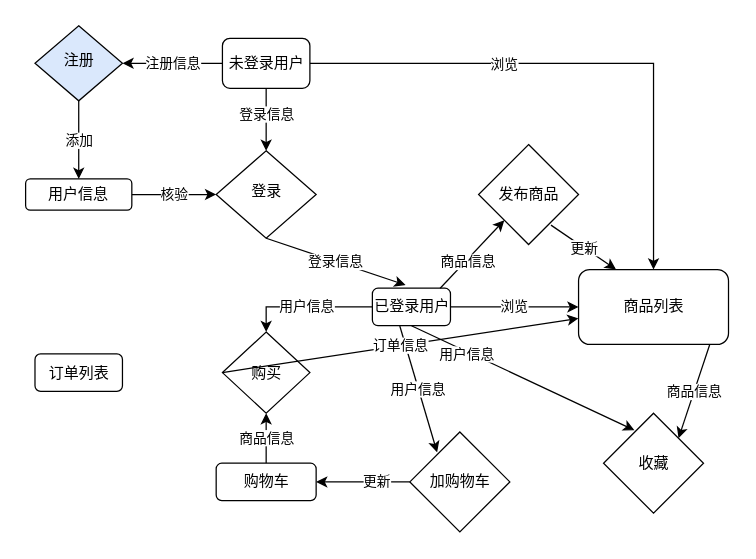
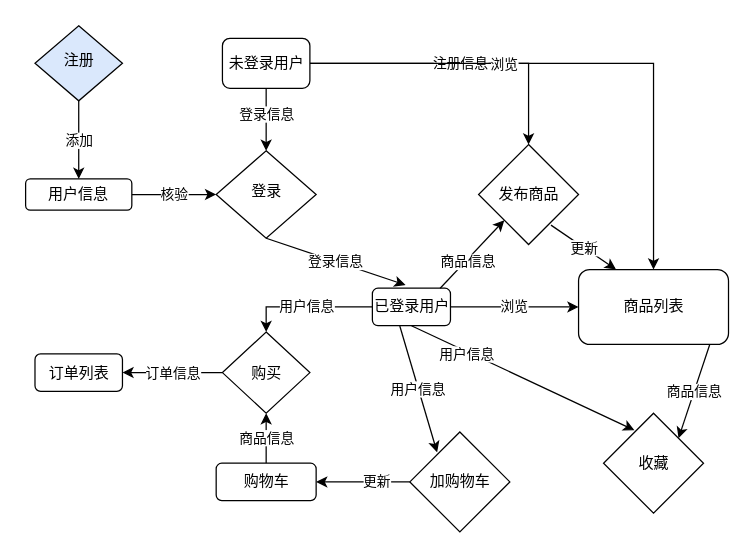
  <mxCell id="0" />
  <mxCell id="1" parent="0" />
- <mxCell id="2" value="注册信息" style="edgeStyle=orthogonalEdgeStyle;rounded=0;orthogonalLoop=1;jettySize=auto;html=1;" edge="1" parent="1" source="7" target="14"><mxGeometry relative="1" as="geometry" /></mxCell>
+ <mxCell id="2" value="注册信息" style="edgeStyle=orthogonalEdgeStyle;rounded=0;orthogonalLoop=1;jettySize=auto;html=1;" edge="1" parent="1" source="7" target="15"><mxGeometry relative="1" as="geometry" /></mxCell>
  <mxCell id="3" value="" style="edgeStyle=orthogonalEdgeStyle;rounded=0;orthogonalLoop=1;jettySize=auto;html=1;" edge="1" parent="1" source="7" target="8"><mxGeometry relative="1" as="geometry" /></mxCell>
  <mxCell id="4" value="登录信息" style="edgeLabel;html=1;align=center;verticalAlign=middle;resizable=0;points=[];" vertex="1" connectable="0" parent="3"><mxGeometry x="0.249" y="1" relative="1" as="geometry"><mxPoint x="-1" y="-11" as="offset" /></mxGeometry></mxCell>
  <mxCell id="5" value="" style="edgeStyle=orthogonalEdgeStyle;rounded=0;orthogonalLoop=1;jettySize=auto;html=1;" edge="1" parent="1" source="7" target="16"><mxGeometry relative="1" as="geometry" /></mxCell>
  <mxCell id="6" value="浏览" style="edgeLabel;html=1;align=center;verticalAlign=middle;resizable=0;points=[];" vertex="1" connectable="0" parent="5"><mxGeometry x="0.355" y="-1" relative="1" as="geometry"><mxPoint x="-119" y="-23" as="offset" /></mxGeometry></mxCell>
  <mxCell id="7" value="未登录用户" style="rounded=1;whiteSpace=wrap;html=1;fontSize=12;glass=0;strokeWidth=1;shadow=0;" parent="1" vertex="1"><mxGeometry x="177.5" y="30" width="70" height="40" as="geometry" /></mxCell>
  <mxCell id="8" value="登录" style="rhombus;whiteSpace=wrap;html=1;shadow=0;fontFamily=Helvetica;fontSize=12;align=center;strokeWidth=1;spacing=6;spacingTop=-4;" parent="1" vertex="1"><mxGeometry x="172.5" y="120" width="80" height="70" as="geometry" /></mxCell>
  <mxCell id="9" value="浏览" style="edgeStyle=orthogonalEdgeStyle;rounded=0;orthogonalLoop=1;jettySize=auto;html=1;" edge="1" parent="1" source="11" target="16"><mxGeometry relative="1" as="geometry" /></mxCell>
  <mxCell id="10" value="用户信息" style="edgeStyle=orthogonalEdgeStyle;rounded=0;orthogonalLoop=1;jettySize=auto;html=1;" edge="1" parent="1" source="11" target="30"><mxGeometry relative="1" as="geometry" /></mxCell>
  <mxCell id="11" value="已登录用户" style="rounded=1;whiteSpace=wrap;html=1;fontSize=12;glass=0;strokeWidth=1;shadow=0;" parent="1" vertex="1"><mxGeometry x="297.5" y="230" width="62.5" height="30" as="geometry" /></mxCell>
  <mxCell id="12" value="" style="edgeStyle=orthogonalEdgeStyle;rounded=0;orthogonalLoop=1;jettySize=auto;html=1;" edge="1" parent="1" source="14" target="19"><mxGeometry relative="1" as="geometry" /></mxCell>
  <mxCell id="13" value="添加" style="edgeLabel;html=1;align=center;verticalAlign=middle;resizable=0;points=[];" vertex="1" connectable="0" parent="12"><mxGeometry x="0.163" y="-3" relative="1" as="geometry"><mxPoint x="3" y="-5" as="offset" /></mxGeometry></mxCell>
  <mxCell id="14" value="注册" style="rhombus;whiteSpace=wrap;html=1;shadow=0;fontFamily=Helvetica;fontSize=12;align=center;strokeWidth=1;spacing=6;spacingTop=-4;fillColor=#dae8fc;" vertex="1" parent="1"><mxGeometry x="27.5" y="20" width="70" height="60" as="geometry" /></mxCell>
  <mxCell id="15" value="发布商品" style="rhombus;whiteSpace=wrap;html=1;" vertex="1" parent="1"><mxGeometry x="382.5" y="115" width="80" height="80" as="geometry" /></mxCell>
  <mxCell id="16" value="商品列表" style="rounded=1;whiteSpace=wrap;html=1;" vertex="1" parent="1"><mxGeometry x="462.5" y="215" width="120" height="60" as="geometry" /></mxCell>
  <mxCell id="17" value="收藏" style="rhombus;whiteSpace=wrap;html=1;" vertex="1" parent="1"><mxGeometry x="482.5" y="330" width="80" height="80" as="geometry" /></mxCell>
  <mxCell id="18" value="核验" style="edgeStyle=orthogonalEdgeStyle;rounded=0;orthogonalLoop=1;jettySize=auto;html=1;" edge="1" parent="1" source="19" target="8"><mxGeometry relative="1" as="geometry" /></mxCell>
  <mxCell id="19" value="用户信息" style="rounded=1;whiteSpace=wrap;html=1;" vertex="1" parent="1"><mxGeometry x="20" y="142.5" width="85" height="25" as="geometry" /></mxCell>
  <mxCell id="20" value="" style="endArrow=classic;html=1;rounded=0;exitX=0.868;exitY=0;exitDx=0;exitDy=0;exitPerimeter=0;" edge="1" parent="1" source="11" target="15"><mxGeometry width="50" height="50" relative="1" as="geometry"><mxPoint x="197.5" y="210" as="sourcePoint" /><mxPoint x="247.5" y="160" as="targetPoint" /></mxGeometry></mxCell>
  <mxCell id="21" value="商品信息" style="edgeLabel;html=1;align=center;verticalAlign=middle;resizable=0;points=[];" vertex="1" connectable="0" parent="20"><mxGeometry x="-0.18" y="-1" relative="1" as="geometry"><mxPoint as="offset" /></mxGeometry></mxCell>
  <mxCell id="22" value="更新" style="endArrow=classic;html=1;rounded=0;exitX=0.724;exitY=0.806;exitDx=0;exitDy=0;exitPerimeter=0;entryX=0.25;entryY=0;entryDx=0;entryDy=0;" edge="1" parent="1" source="15" target="16"><mxGeometry width="50" height="50" relative="1" as="geometry"><mxPoint x="327.5" y="220" as="sourcePoint" /><mxPoint x="377.5" y="170" as="targetPoint" /></mxGeometry></mxCell>
  <mxCell id="23" value="用户信息" style="endArrow=classic;html=1;rounded=0;entryX=0.309;entryY=0.17;entryDx=0;entryDy=0;entryPerimeter=0;exitX=0.5;exitY=1;exitDx=0;exitDy=0;" edge="1" parent="1" source="11" target="17"><mxGeometry x="-0.493" y="-2" width="50" height="50" relative="1" as="geometry"><mxPoint x="197.5" y="300" as="sourcePoint" /><mxPoint x="247.5" y="250" as="targetPoint" /><mxPoint as="offset" /></mxGeometry></mxCell>
  <mxCell id="24" value="商品信息" style="endArrow=classic;html=1;rounded=0;exitX=0.875;exitY=1.001;exitDx=0;exitDy=0;exitPerimeter=0;entryX=1;entryY=0;entryDx=0;entryDy=0;" edge="1" parent="1" source="16" target="17"><mxGeometry width="50" height="50" relative="1" as="geometry"><mxPoint x="197.5" y="350" as="sourcePoint" /><mxPoint x="247.5" y="300" as="targetPoint" /></mxGeometry></mxCell>
  <mxCell id="25" value="更新" style="edgeStyle=orthogonalEdgeStyle;rounded=0;orthogonalLoop=1;jettySize=auto;html=1;" edge="1" parent="1" source="26" target="29"><mxGeometry x="-0.28" relative="1" as="geometry"><mxPoint as="offset" /></mxGeometry></mxCell>
  <mxCell id="26" value="加购物车" style="rhombus;whiteSpace=wrap;html=1;" vertex="1" parent="1"><mxGeometry x="327.5" y="345" width="80" height="80" as="geometry" /></mxCell>
  <mxCell id="27" value="用户信息" style="endArrow=classic;html=1;rounded=0;entryX=0.273;entryY=0.204;entryDx=0;entryDy=0;entryPerimeter=0;exitX=0.351;exitY=1.008;exitDx=0;exitDy=0;exitPerimeter=0;" edge="1" parent="1" source="11" target="26"><mxGeometry width="50" height="50" relative="1" as="geometry"><mxPoint x="20" y="260" as="sourcePoint" /><mxPoint x="200.68" y="330.4" as="targetPoint" /></mxGeometry></mxCell>
  <mxCell id="28" value="商品信息" style="edgeStyle=orthogonalEdgeStyle;rounded=0;orthogonalLoop=1;jettySize=auto;html=1;" edge="1" parent="1" source="29" target="30"><mxGeometry relative="1" as="geometry" /></mxCell>
  <mxCell id="29" value="购物车" style="rounded=1;whiteSpace=wrap;html=1;" vertex="1" parent="1"><mxGeometry x="172.5" y="370" width="80" height="30" as="geometry" /></mxCell>
  <mxCell id="30" value="购买" style="rhombus;whiteSpace=wrap;html=1;" vertex="1" parent="1"><mxGeometry x="177.5" y="265" width="70" height="65" as="geometry" /></mxCell>
  <mxCell id="31" value="登录信息" style="endArrow=classic;html=1;rounded=0;entryX=0.425;entryY=-0.085;entryDx=0;entryDy=0;entryPerimeter=0;exitX=0.5;exitY=1;exitDx=0;exitDy=0;" edge="1" parent="1" source="8" target="11"><mxGeometry width="50" height="50" relative="1" as="geometry"><mxPoint x="127.5" y="300" as="sourcePoint" /><mxPoint x="177.5" y="250" as="targetPoint" /><Array as="points" /></mxGeometry></mxCell>
  <mxCell id="32" value="订单列表" style="rounded=1;whiteSpace=wrap;html=1;" vertex="1" parent="1"><mxGeometry x="27.5" y="282.5" width="70" height="30" as="geometry" /></mxCell>
- <mxCell id="33" value="订单信息" style="endArrow=classic;html=1;rounded=0;exitX=0;exitY=0.5;exitDx=0;exitDy=0;" edge="1" parent="1" source="30" target="16"><mxGeometry width="50" height="50" relative="1" as="geometry"><mxPoint x="127.5" y="260" as="sourcePoint" /><mxPoint x="177.5" y="210" as="targetPoint" /></mxGeometry></mxCell>
+ <mxCell id="33" value="订单信息" style="endArrow=classic;html=1;rounded=0;entryX=1;entryY=0.5;entryDx=0;entryDy=0;exitX=0;exitY=0.5;exitDx=0;exitDy=0;" edge="1" parent="1" source="30" target="32"><mxGeometry width="50" height="50" relative="1" as="geometry"><mxPoint x="127.5" y="260" as="sourcePoint" /><mxPoint x="177.5" y="210" as="targetPoint" /></mxGeometry></mxCell>
